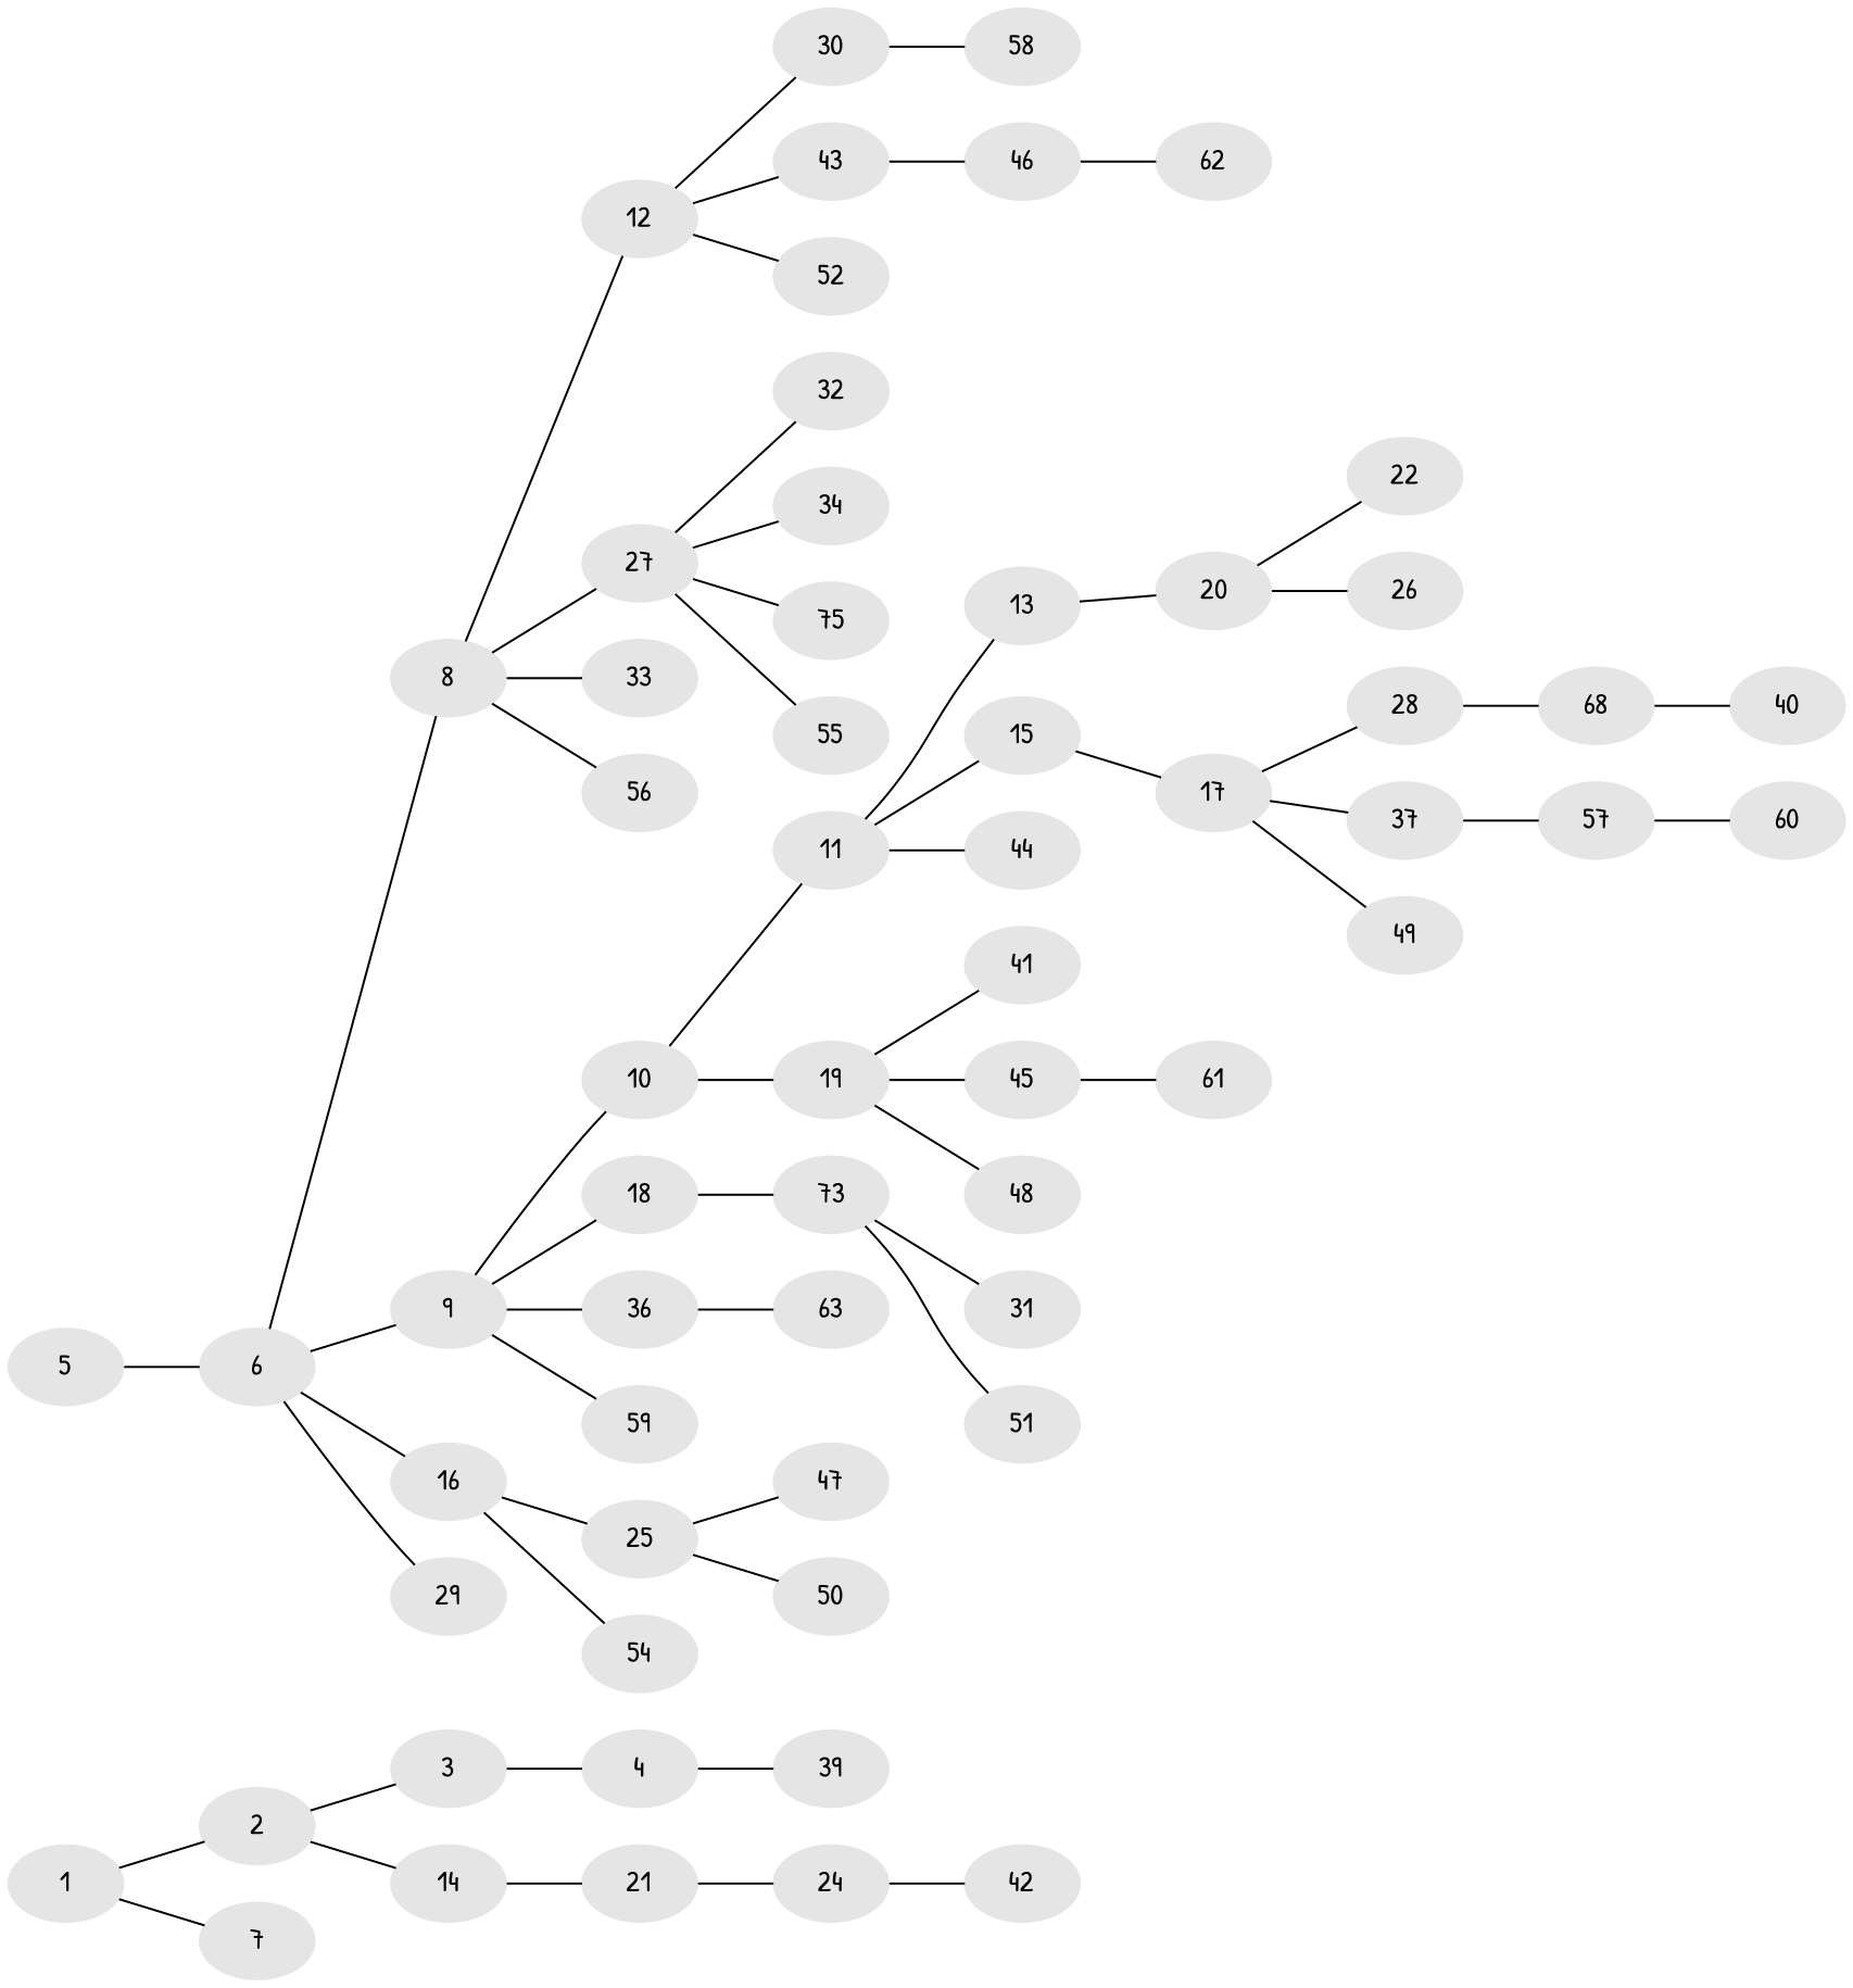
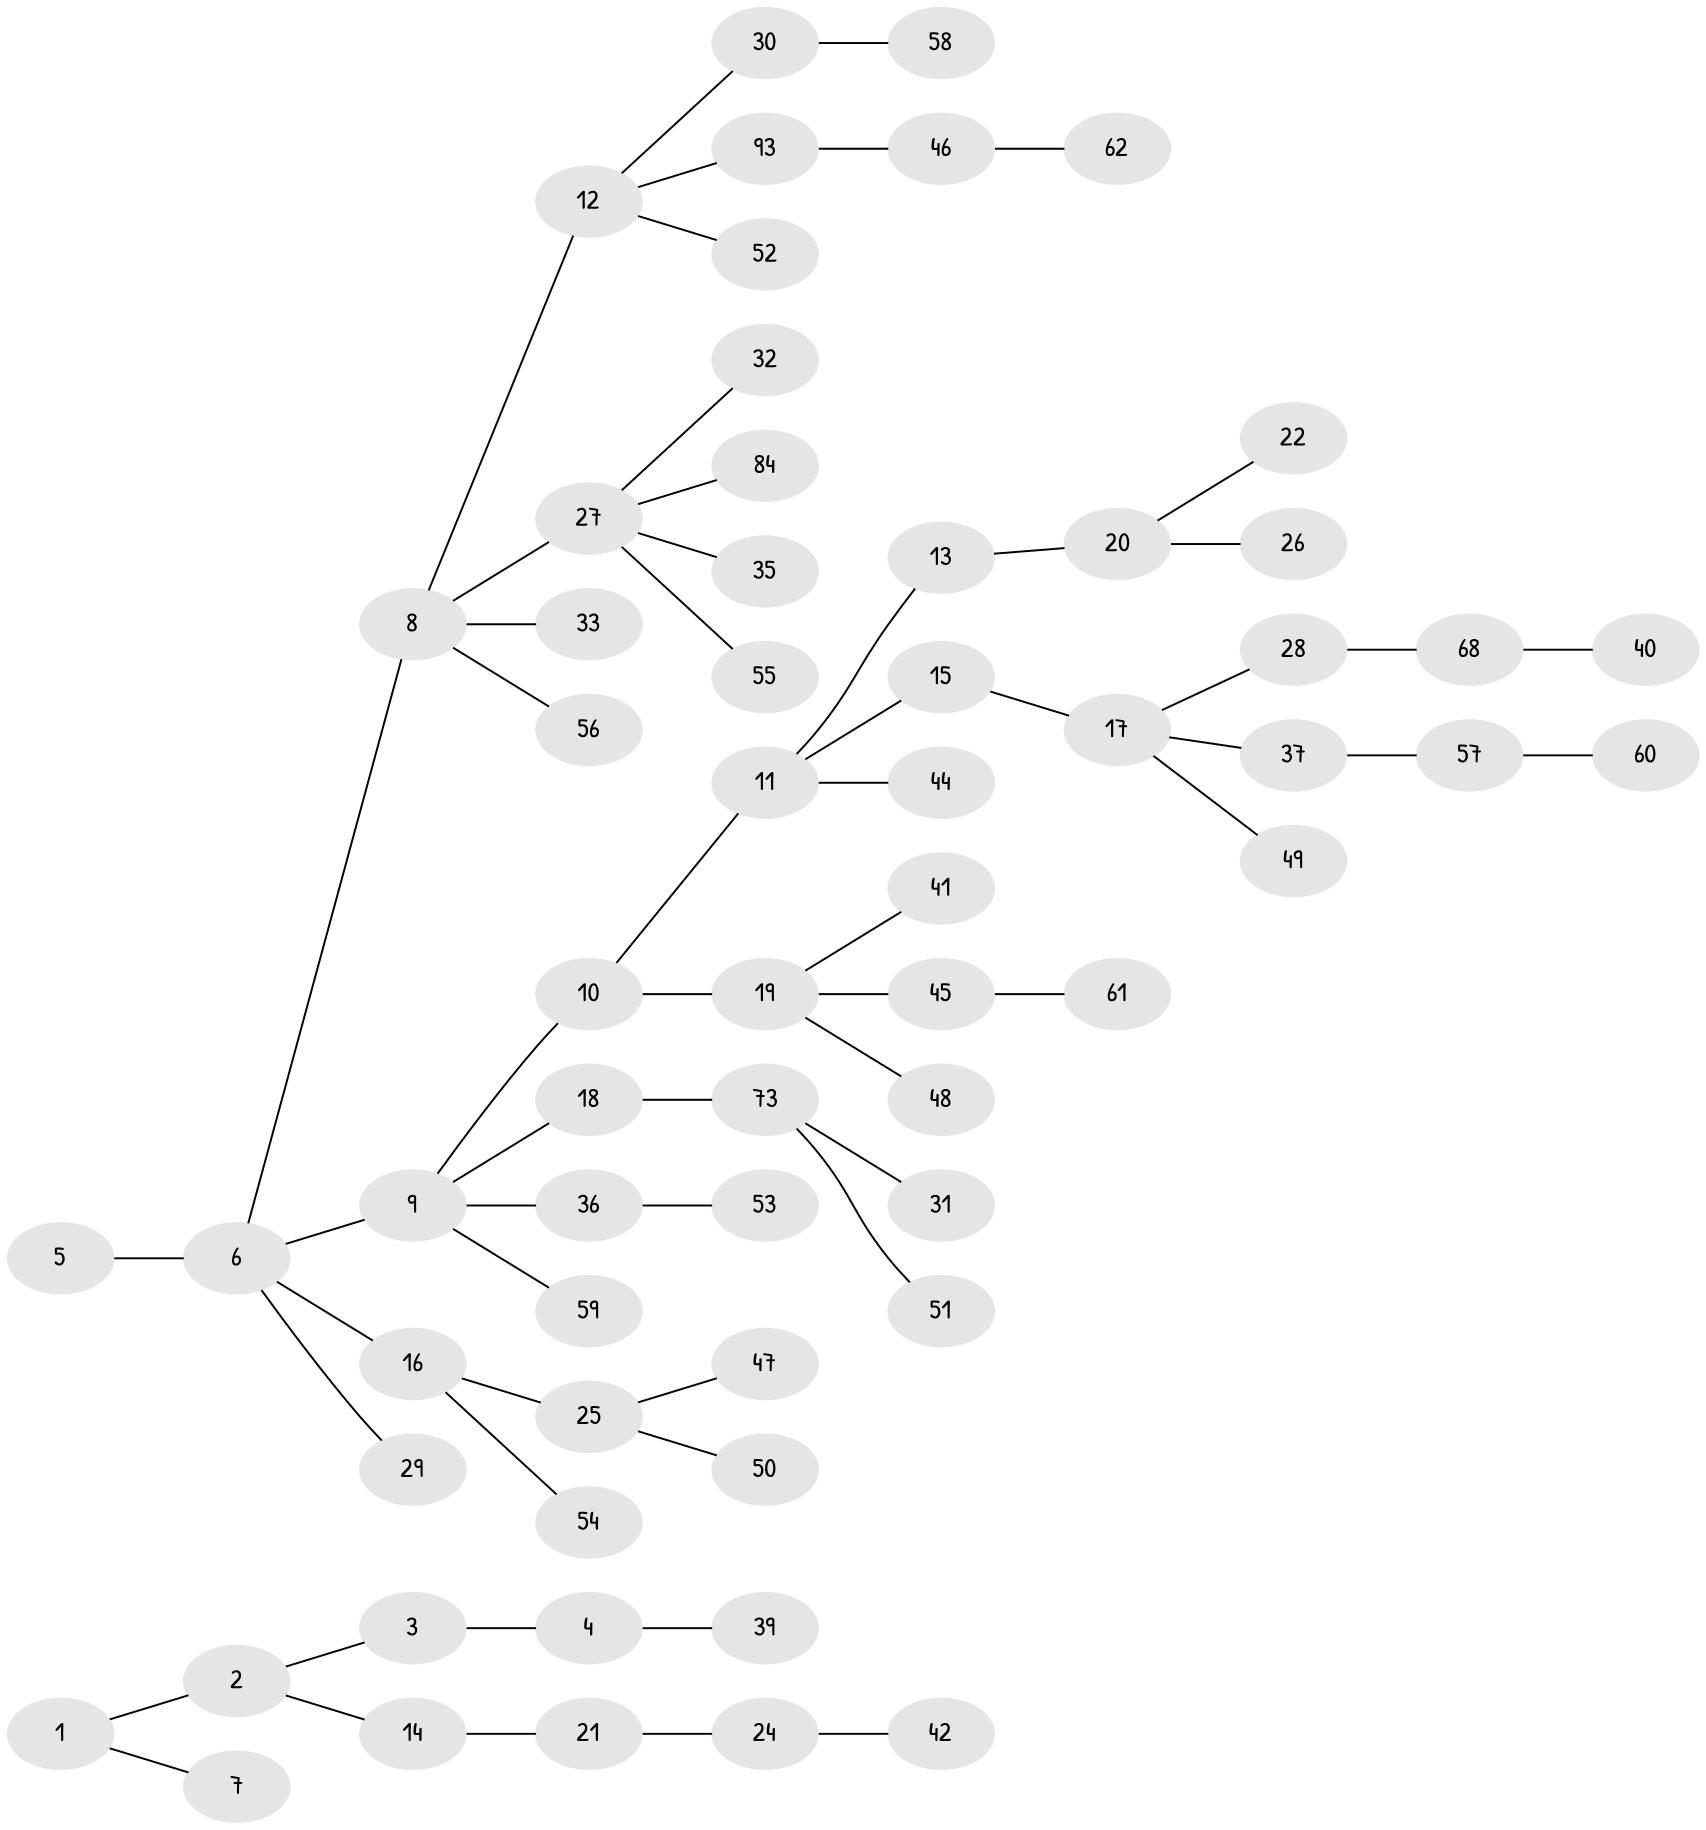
  graph {
    fontname="Patrick Hand"
    rankdir=LR
    node [color=gray90 fontname="Patrick Hand" style=filled]
    edge [fontname="Patrick Hand"]
    1
    2
    7
    3
    14
    4
    5
    6
    21
    39
    8
    9
    16
    29
    12
    27
    33
    56
    10
    18
    36
    59
    25
    54
    30
-   43
+   43 [label=93]
    52
    32
-   34
-   35 [label=75]
+   34 [label=84]
+   35
    55
    11
    19
    n34 [label=73]
-   53 [label=63]
+   53
    13
    15
    44
    20
    17
    58
    46
    22
    26
    24
    28
    37
    49
    47
    50
    n51 [label=68]
    57
    41
    45
    48
    31
    51
    61
    42
    40
    60
    62
    1 -- 2
    1 -- 7
    2 -- 3
    2 -- 14
    3 -- 4
    14 -- 21
    4 -- 39
    5 -- 6
    6 -- 8
    6 -- 9
    6 -- 16
    6 -- 29
    21 -- 24
    8 -- 12
    8 -- 27
    8 -- 33
    8 -- 56
    9 -- 10
    9 -- 18
    9 -- 36
    9 -- 59
    16 -- 25
    16 -- 54
    12 -- 30
    12 -- 43
    12 -- 52
    27 -- 32
    27 -- 34
    27 -- 35
    27 -- 55
    10 -- 11
    10 -- 19
    18 -- n34
    36 -- 53
    25 -- 47
    25 -- 50
    30 -- 58
    43 -- 46
    11 -- 13
    11 -- 15
    11 -- 44
    19 -- 41
    19 -- 45
    19 -- 48
    n34 -- 31
    n34 -- 51
    13 -- 20
    15 -- 17
    20 -- 22
    20 -- 26
    17 -- 28
    17 -- 37
    17 -- 49
    46 -- 62
    24 -- 42
    28 -- n51
    37 -- 57
    n51 -- 40
    57 -- 60
    45 -- 61
  }
